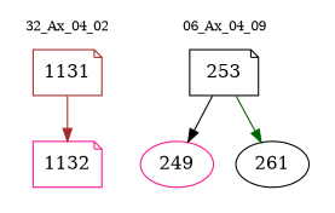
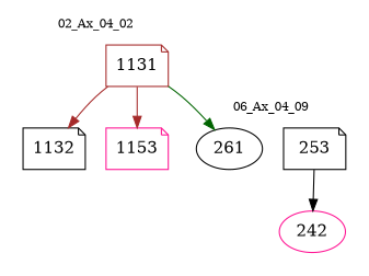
  digraph {
    node [color=black shape=note]
    edge [color=brown]
    n1 [color=brown label=1131]
-   n2 [color=deeppink label=1132]
+   n2 [label=1132]
+   n3 [color=deeppink label=1153]
    n4 [label=253]
-   n5 [color=deeppink label=249 shape=ellipse]
+   n5 [color=deeppink label=242 shape=ellipse]
    n6 [label=261 shape=ellipse]
    subgraph cluster_1 {
      color=white
      fontsize=10
-     label="32_Ax_04_02"
+     label="02_Ax_04_02"
      n1
      n2
+     n3
    }
    subgraph cluster_2 {
      color=white
      fontsize=10
      label="06_Ax_04_09"
      n4
      n5
      n6
    }
    n1 -> n2
+   n1 -> n3
    n4 -> n5 [color=black]
-   n4 -> n6 [color=darkgreen]
+   n1 -> n6 [color=darkgreen]
  }
